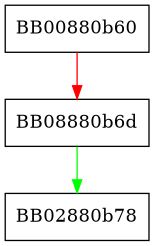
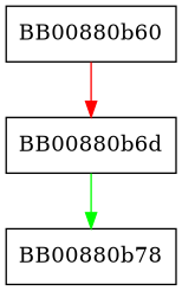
  digraph {
    splines=ortho
    node [shape=box]
    BB00880b60
-   BB00880b6d [label=BB08880b6d]
-   BB00880b78 [label=BB02880b78]
+   BB00880b6d
+   BB00880b78
    BB00880b60 -> BB00880b6d [color=red]
    BB00880b6d -> BB00880b78 [color=green]
  }
